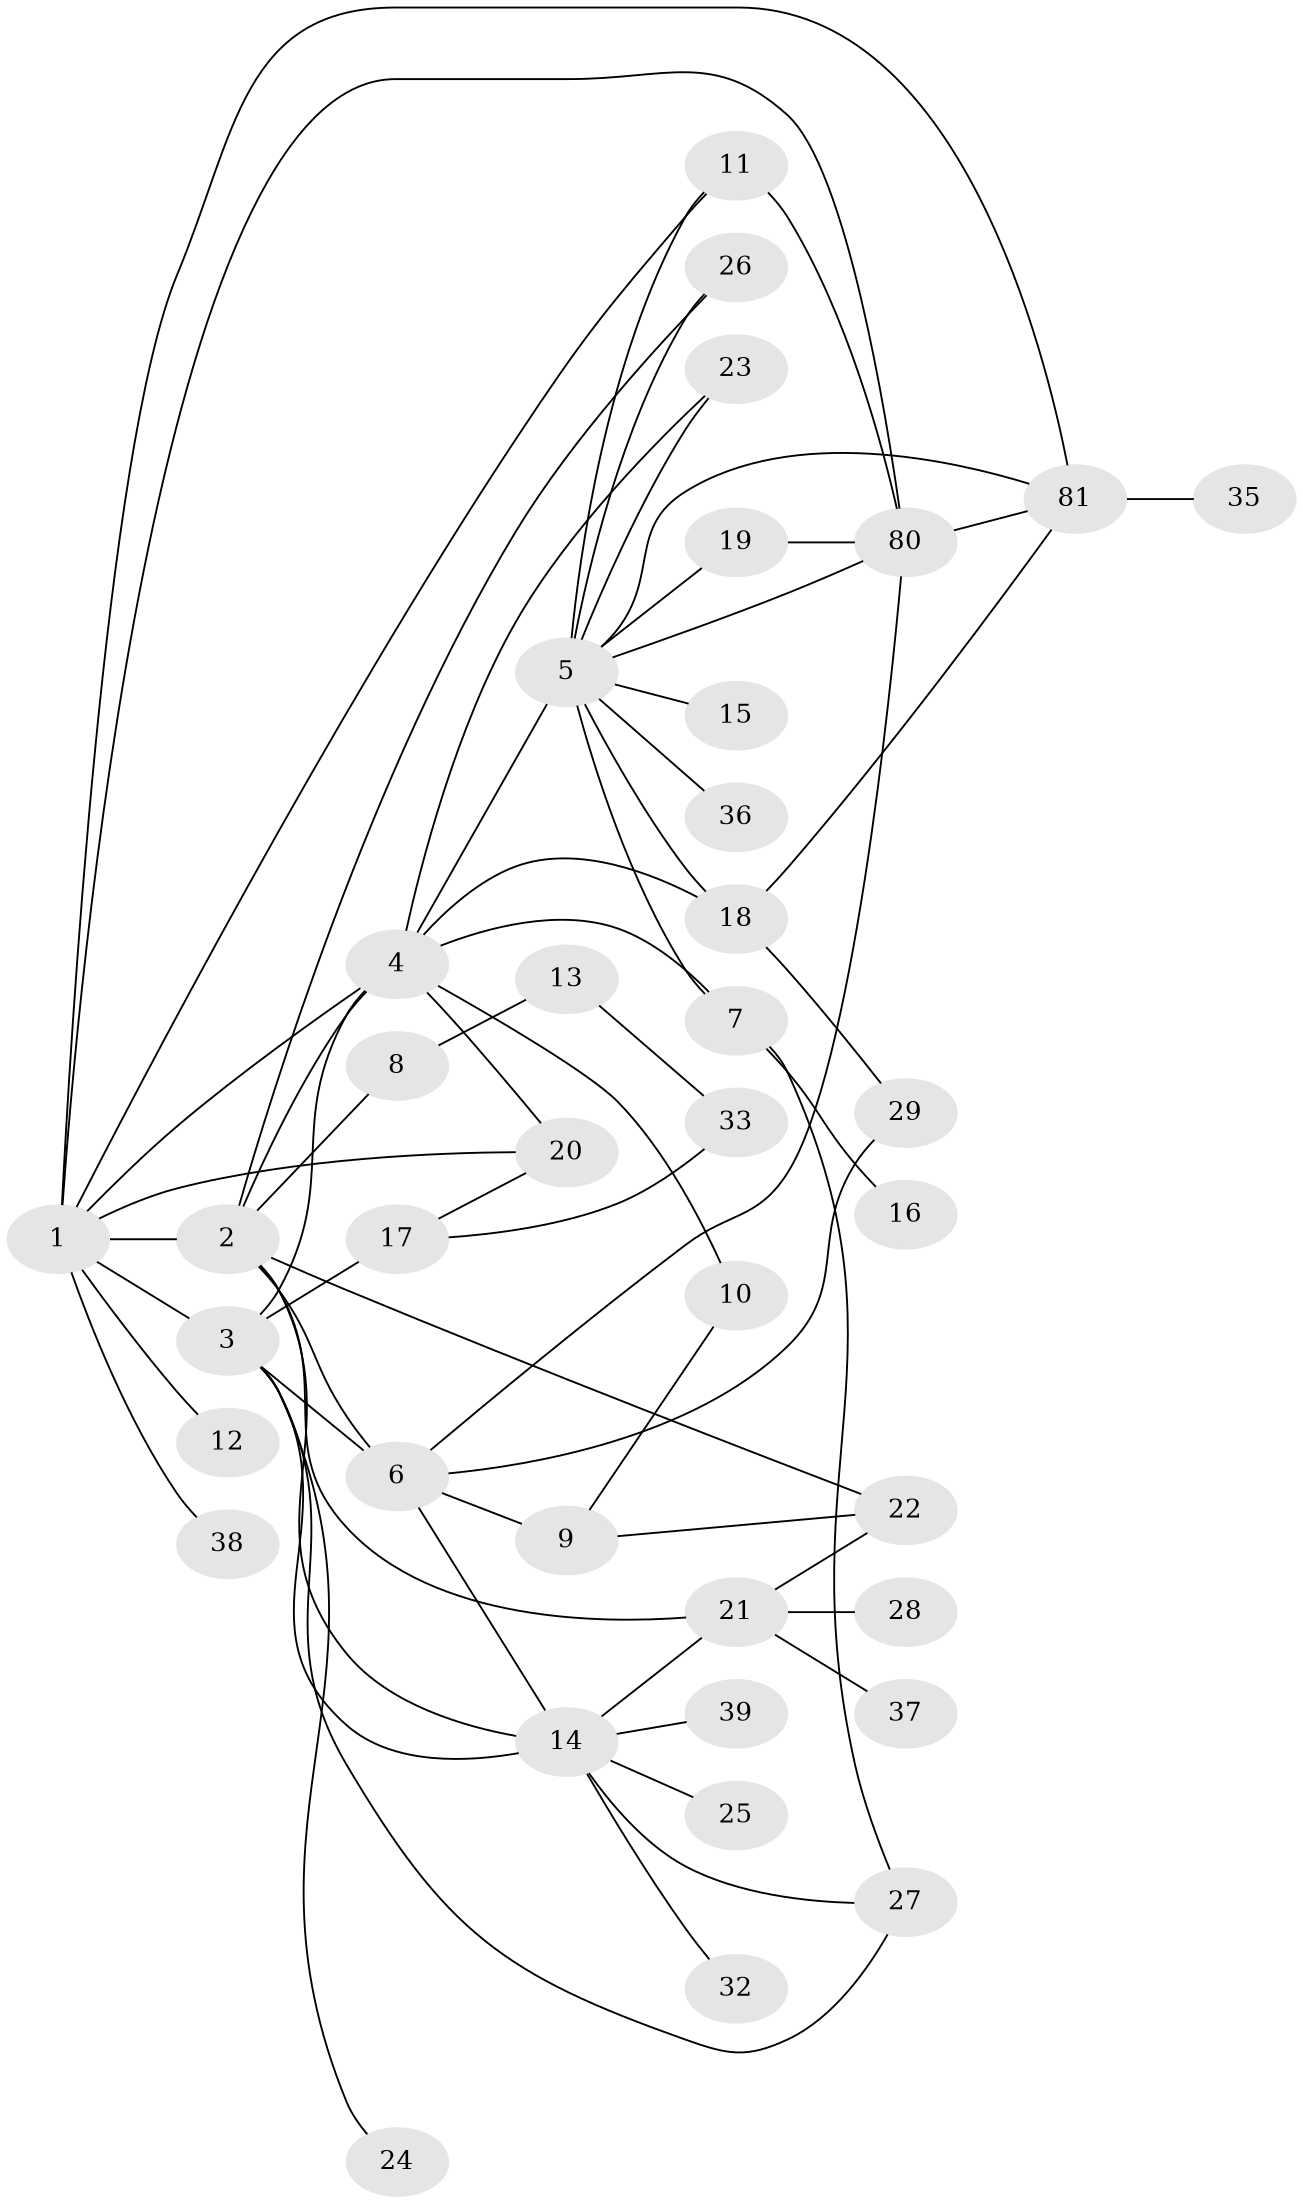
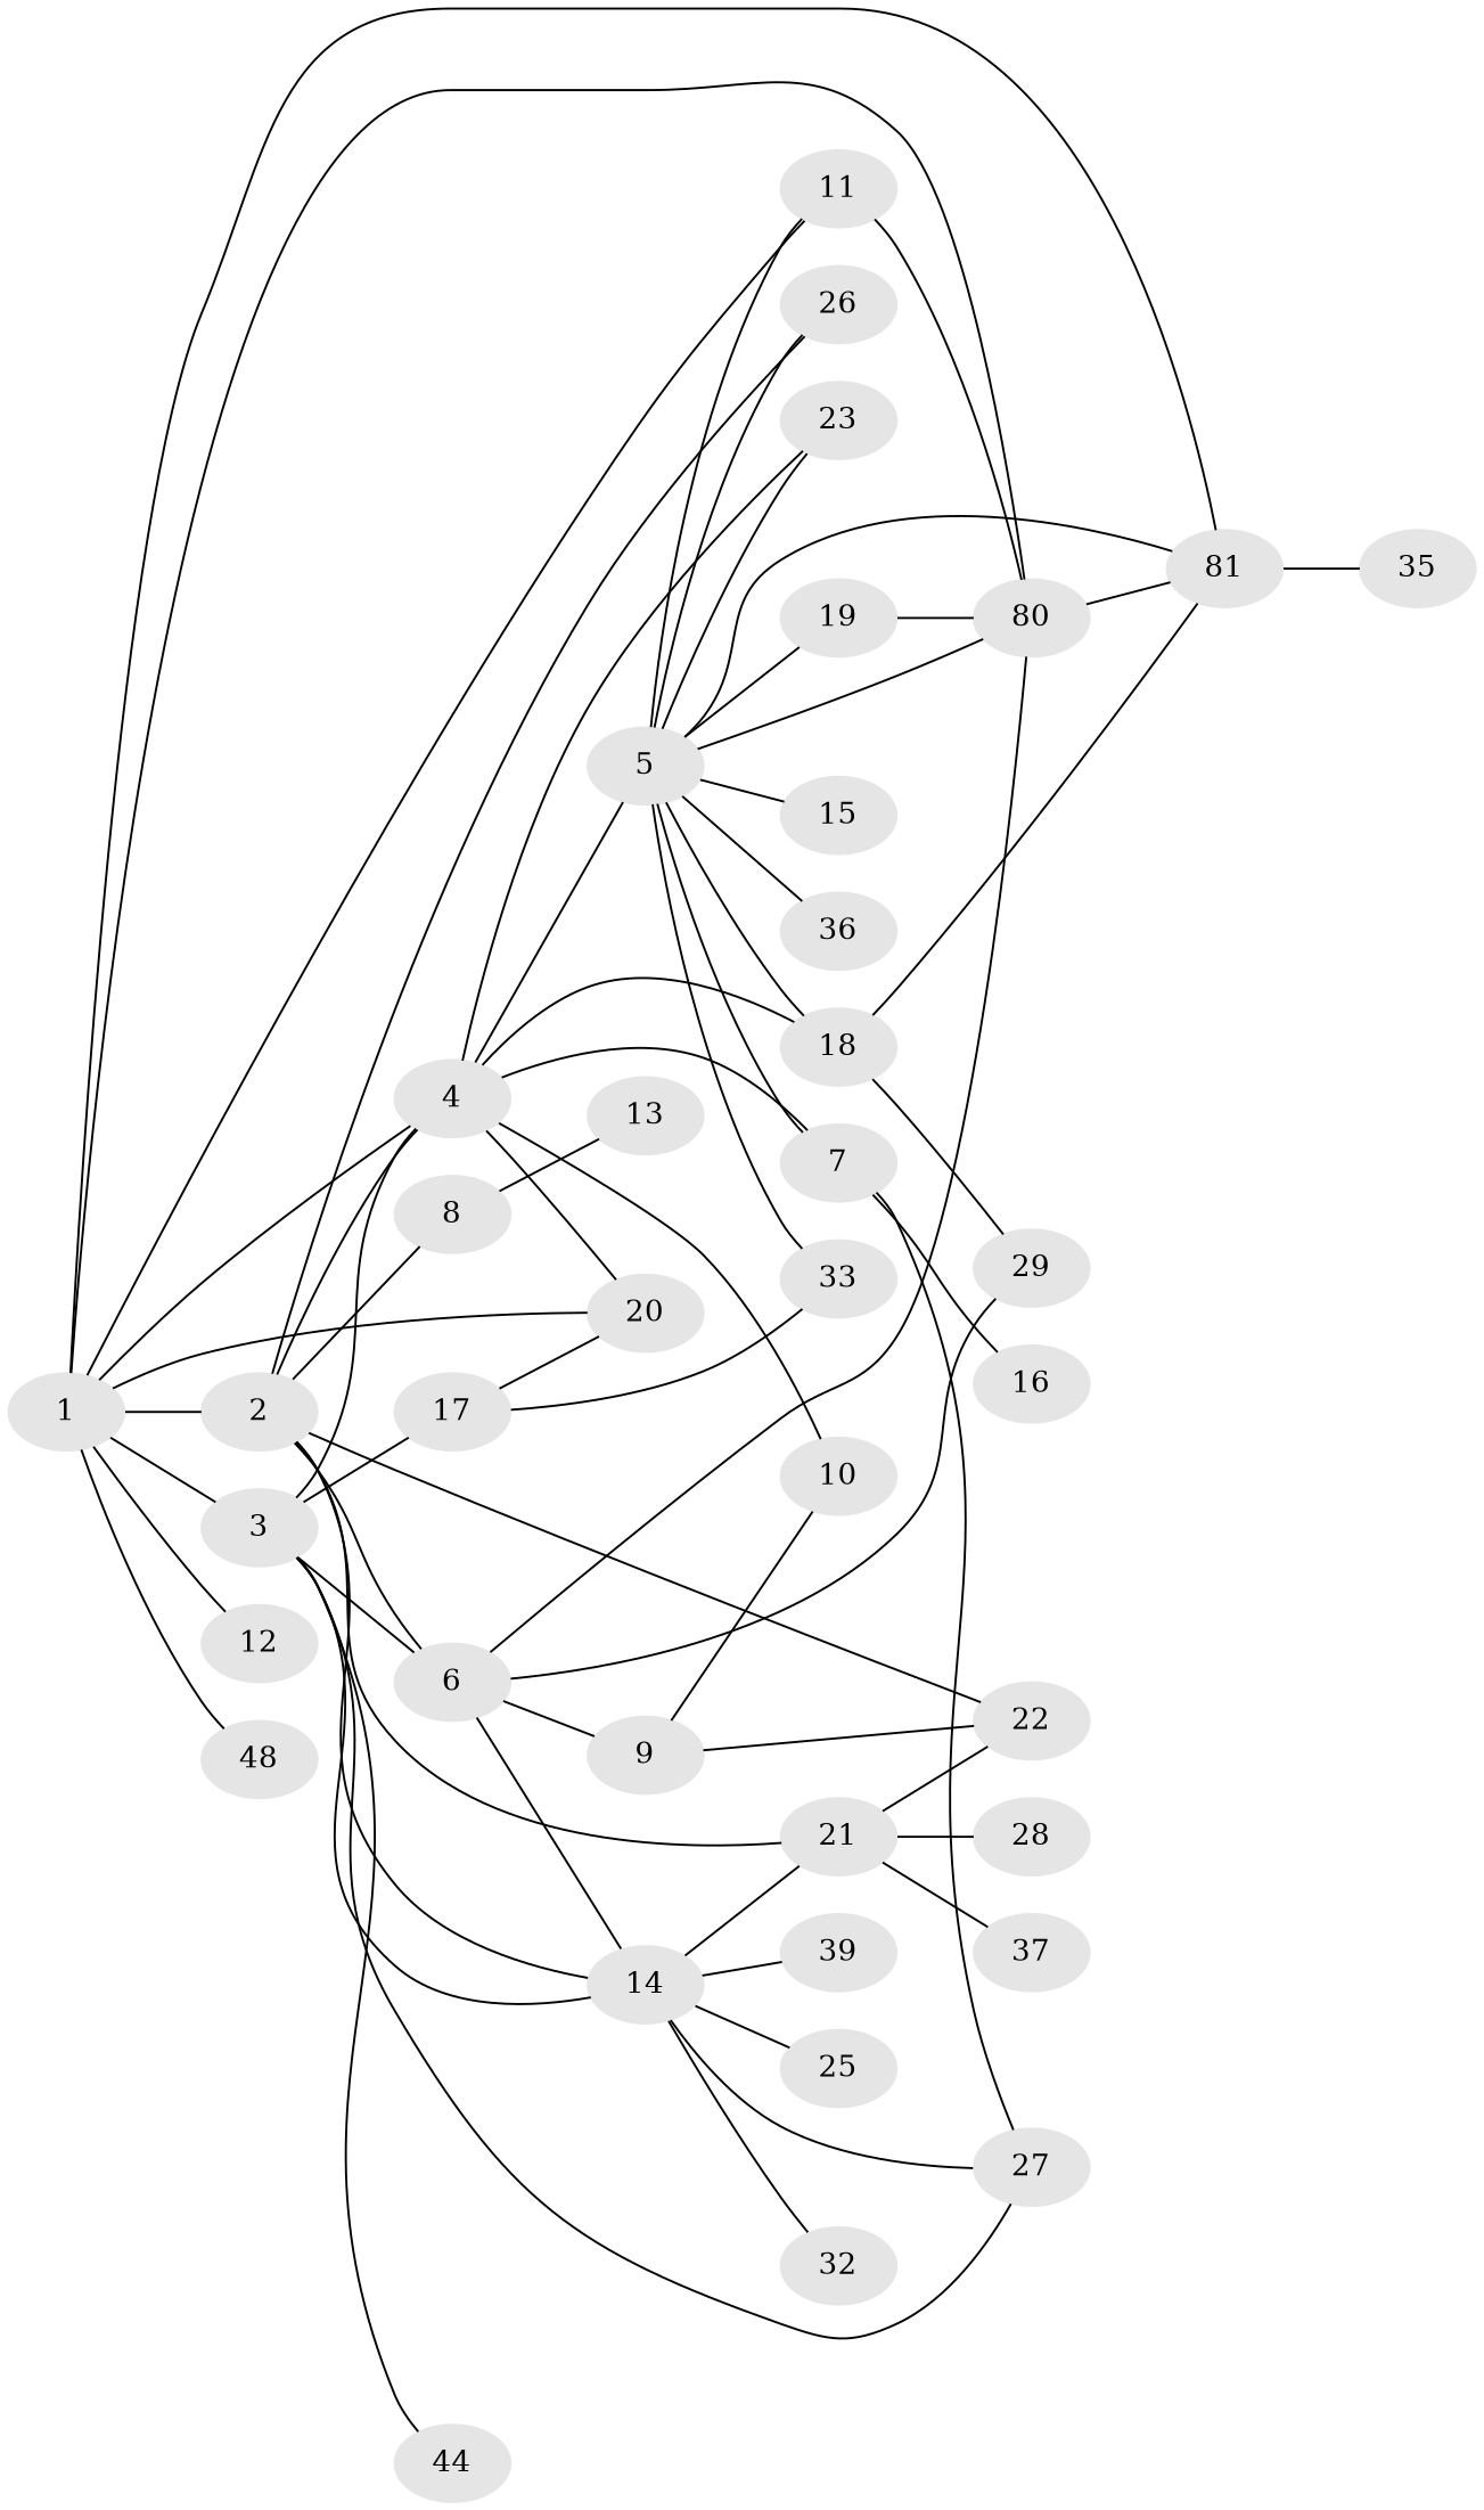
  graph {
    rankdir=LR
    node [color=gray90 style=filled]
    edge [weight=1.0]
    1
    2
    3
    4
    11
    12
    20
    n8 [label=80]
    n9 [label=81]
-   38
+   38 [label=48]
    6
    8
    14
    21
    22
    26
    17
-   24
+   24 [label=44]
    27
    5
    7
    18
    23
    10
    33
    35
    9
    29
    13
    25
    32
    39
    28
    37
    15
    19
    36
    16
    1 -- 2
    1 -- 3
    1 -- 4
    1 -- 11
    1 -- 12 [weight=3.0]
    1 -- 20
    1 -- n8
    1 -- n9
    1 -- 38
    2 -- 4
    2 -- 6
    2 -- 8
    2 -- 14
    2 -- 21
    2 -- 22
    2 -- 26
    3 -- 4
    3 -- 6
    3 -- 14
    3 -- 17
    3 -- 24
    3 -- 27
    4 -- 20
    4 -- 5
    4 -- 7
    4 -- 18
    4 -- 23
    4 -- 10 [weight=6.0]
    11 -- n8 [weight=2.0]
    n8 -- n9
    n9 -- 35
    6 -- n8
    6 -- 14
    6 -- 9
    6 -- 29 [weight=2.0]
    8 -- 13
    14 -- 21
    14 -- 27
    14 -- 25
    14 -- 32
    14 -- 39
    21 -- 22
    21 -- 28
    21 -- 37
    17 -- 20 [weight=4.0]
    17 -- 33 [weight=2.0]
    5 -- 11
    5 -- n8
    5 -- n9
    5 -- 26
    5 -- 7
    5 -- 18
    5 -- 23
-   13 -- 33
+   5 -- 33
    5 -- 15
    5 -- 19
    5 -- 36
    7 -- 27
    7 -- 16
    18 -- n9
    18 -- 29
    9 -- 22
    9 -- 10
    19 -- n8
  }
